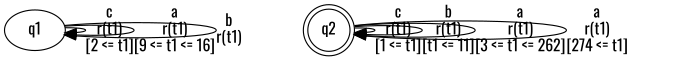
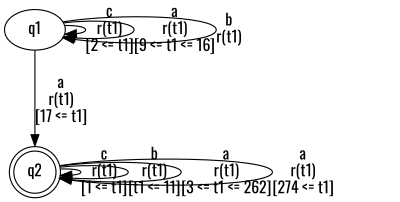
  digraph {
    fontname=Oswald
    node [fontname=Oswald]
    edge [fontname=Oswald]
    n1 [label=q1]
    n2 [label=q2 shape=doublecircle]
    n1 -> n1 [label="c\nr(t1)\n[2 <= t1]"]
    n1 -> n1 [label="a\nr(t1)\n[9 <= t1 <= 16]"]
    n1 -> n1 [label="b\nr(t1)\n"]
+   n1 -> n2 [label="a\nr(t1)\n[17 <= t1]"]
    n2 -> n2 [label="c\nr(t1)\n[1 <= t1]"]
    n2 -> n2 [label="b\nr(t1)\n[t1 <= 11]"]
    n2 -> n2 [label="a\nr(t1)\n[3 <= t1 <= 262]"]
    n2 -> n2 [label="a\nr(t1)\n[274 <= t1]"]
  }
